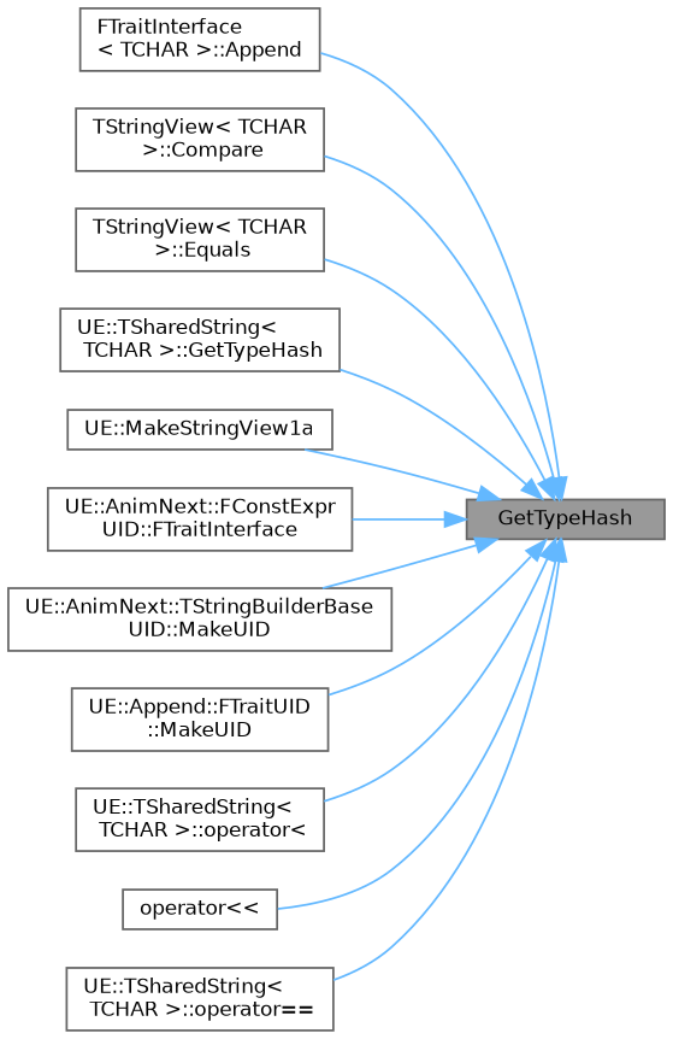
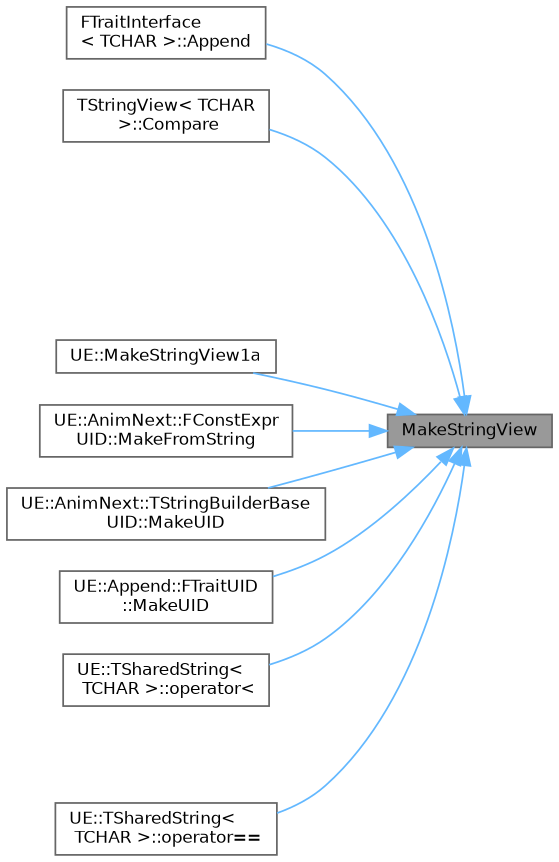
  digraph {
    rankdir=RL
    node [color=grey40 fillcolor=white fontname=Helvetica fontsize=10 shape=box style=filled]
    edge [color=steelblue1 dir=back fontname=Helvetica fontsize=10 labelfontname=Helvetica labelfontsize=10 style=solid]
-   n1 [color=gray40 fillcolor=grey60 fontcolor=black height=0.2 label=GetTypeHash width=0.4]
+   n1 [color=gray40 fillcolor=grey60 fontcolor=black height=0.2 label=MakeStringView width=0.4]
    n2 [height=0.2 label="FTraitInterface\l\< TCHAR \>::Append" width=0.4]
    n3 [height=0.2 label="TStringView\< TCHAR\l \>::Compare" width=0.4]
-   n4 [height=0.2 label="TStringView\< TCHAR\l \>::Equals" width=0.4]
-   n5 [height=0.2 label="UE::TSharedString\<\l TCHAR \>::GetTypeHash" width=0.4]
    n6 [height=0.2 label="UE::MakeStringView1a" width=0.4]
-   n7 [height=0.2 label="UE::AnimNext::FConstExpr\lUID::FTraitInterface" width=0.4]
+   n7 [height=0.2 label="UE::AnimNext::FConstExpr\lUID::MakeFromString" width=0.4]
    n8 [height=0.2 label="UE::AnimNext::TStringBuilderBase\lUID::MakeUID" width=0.4]
    n9 [height=0.2 label="UE::Append::FTraitUID\l::MakeUID" width=0.4]
    n10 [height=0.2 label="UE::TSharedString\<\l TCHAR \>::operator\<" width=0.4]
-   n11 [height=0.2 label="operator\<\<" width=0.4]
    n12 [height=0.2 label="UE::TSharedString\<\l TCHAR \>::operator==" width=0.4]
    n1 -> n2
    n1 -> n3
-   n1 -> n4
-   n1 -> n5
    n1 -> n6
    n1 -> n7
    n1 -> n8
    n1 -> n9
    n1 -> n10
-   n1 -> n11
    n1 -> n12
  }
